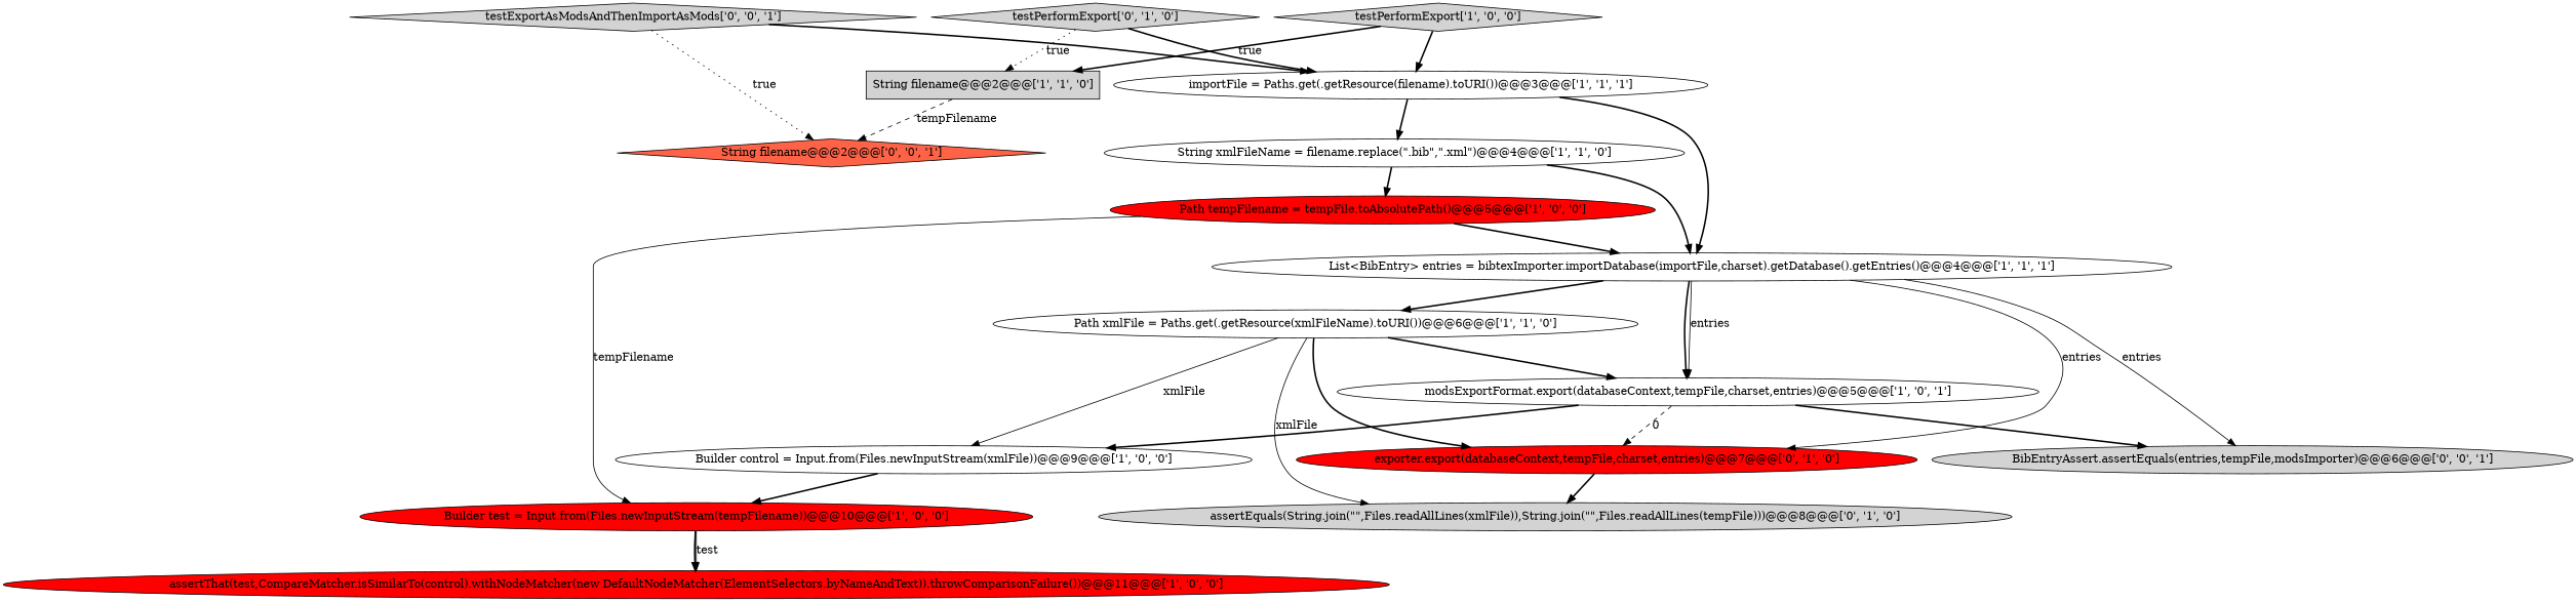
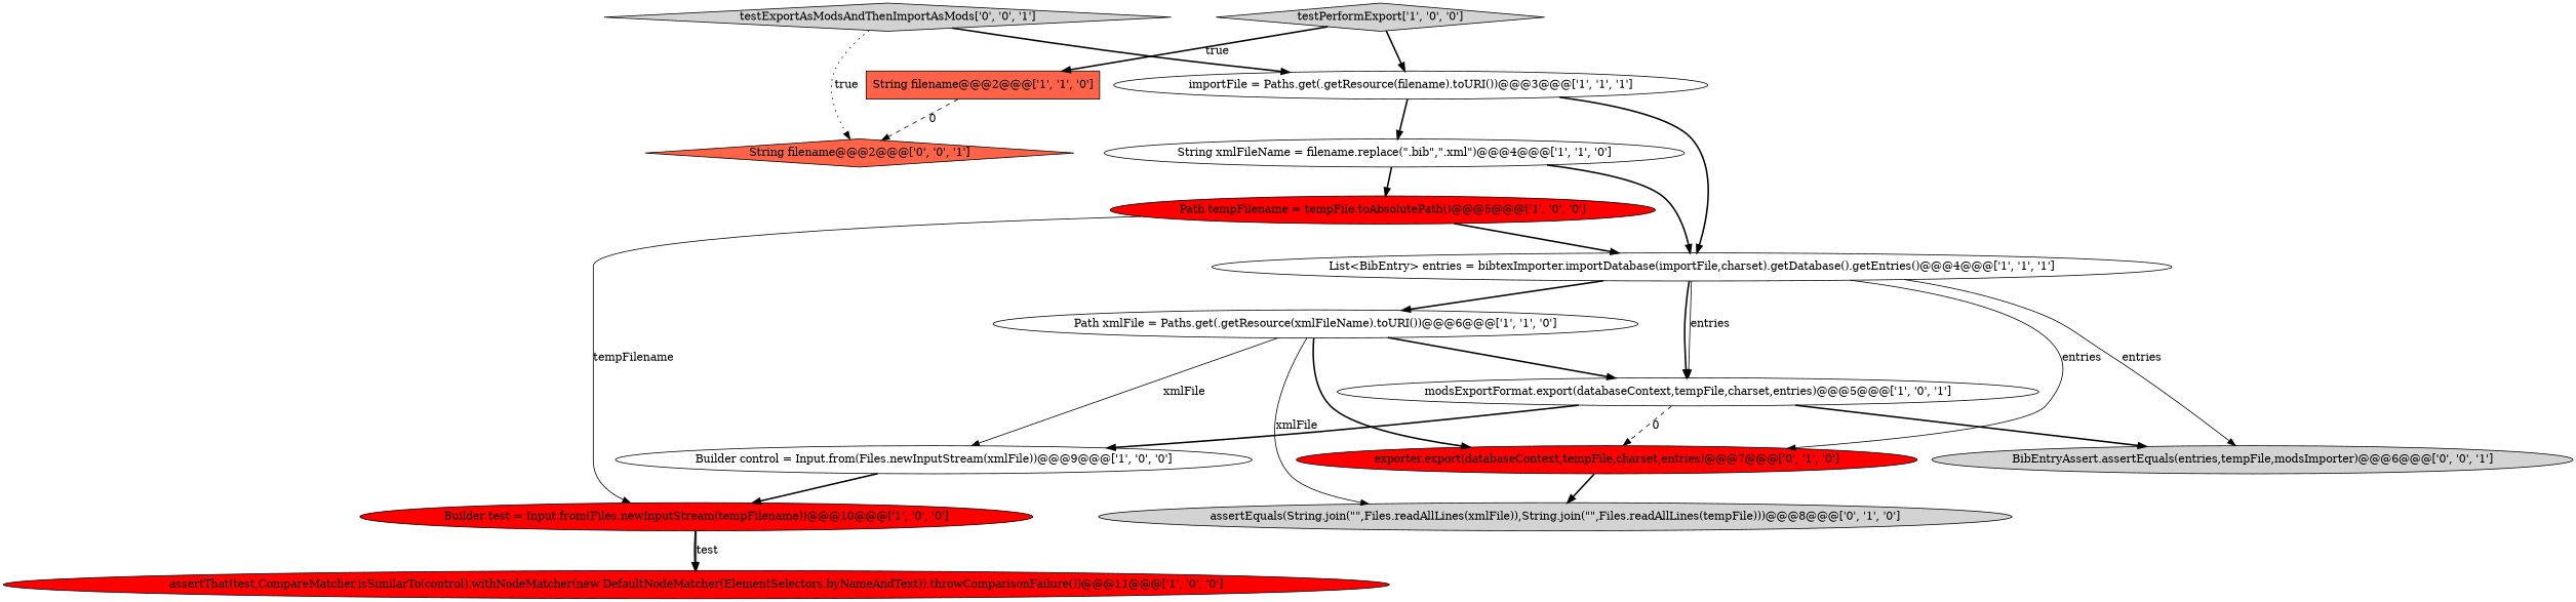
  digraph {
    node [fillcolor=white shape=ellipse style=filled]
    edge [style=bold]
    n1 [fillcolor=lightgray label="BibEntryAssert.assertEquals(entries,tempFile,modsImporter)@@@6@@@['0', '0', '1']"]
    n2 [label="importFile = Paths.get(.getResource(filename).toURI())@@@3@@@['1', '1', '1']"]
    n3 [label="List<BibEntry> entries = bibtexImporter.importDatabase(importFile,charset).getDatabase().getEntries()@@@4@@@['1', '1', '1']"]
    n4 [label="String xmlFileName = filename.replace(\".bib\",\".xml\")@@@4@@@['1', '1', '0']"]
    n5 [fillcolor=red label="exporter.export(databaseContext,tempFile,charset,entries)@@@7@@@['0', '1', '0']"]
    n6 [label="modsExportFormat.export(databaseContext,tempFile,charset,entries)@@@5@@@['1', '0', '1']"]
    n7 [label="Path xmlFile = Paths.get(.getResource(xmlFileName).toURI())@@@6@@@['1', '1', '0']"]
    n8 [fillcolor=red label="Path tempFilename = tempFile.toAbsolutePath()@@@5@@@['1', '0', '0']"]
    n9 [fillcolor=red label="assertThat(test,CompareMatcher.isSimilarTo(control).withNodeMatcher(new DefaultNodeMatcher(ElementSelectors.byNameAndText)).throwComparisonFailure())@@@11@@@['1', '0', '0']"]
-   n10 [fillcolor=lightgray label="String filename@@@2@@@['1', '1', '0']" shape=box]
+   n10 [fillcolor=tomato label="String filename@@@2@@@['1', '1', '0']" shape=box]
    n11 [fillcolor=tomato label="String filename@@@2@@@['0', '0', '1']" shape=diamond]
    n12 [fillcolor=lightgray label="assertEquals(String.join(\"\",Files.readAllLines(xmlFile)),String.join(\"\",Files.readAllLines(tempFile)))@@@8@@@['0', '1', '0']"]
    n13 [label="Builder control = Input.from(Files.newInputStream(xmlFile))@@@9@@@['1', '0', '0']"]
    n14 [fillcolor=lightgray label="testPerformExport['1', '0', '0']" shape=diamond]
    n15 [fillcolor=red label="Builder test = Input.from(Files.newInputStream(tempFilename))@@@10@@@['1', '0', '0']"]
-   n16 [fillcolor=lightgray label="testPerformExport['0', '1', '0']" shape=diamond]
    n17 [fillcolor=lightgray label="testExportAsModsAndThenImportAsMods['0', '0', '1']" shape=diamond]
    n2 -> n3
    n2 -> n4
    n3 -> n1 [label=entries style=solid]
    n3 -> n5 [label=entries style=solid]
    n3 -> n6 [label=entries style=solid]
    n3 -> n6
    n3 -> n7
    n4 -> n3
    n4 -> n8
    n5 -> n12
    n6 -> n1
    n6 -> n5 [label=0 style=dashed]
    n6 -> n13
    n7 -> n5
    n7 -> n6
    n7 -> n12 [label=xmlFile style=solid]
    n7 -> n13 [label=xmlFile style=solid]
    n8 -> n3
    n8 -> n15 [label=tempFilename style=solid]
-   n10 -> n11 [label=tempFilename style=dashed]
+   n10 -> n11 [label=0 style=dashed]
    n13 -> n15
    n14 -> n2
    n14 -> n10 [label=true]
    n15 -> n9
    n15 -> n9 [label=test style=solid]
-   n16 -> n2
-   n16 -> n10 [label=true style=dotted]
    n17 -> n2
    n17 -> n11 [label=true style=dotted]
  }
